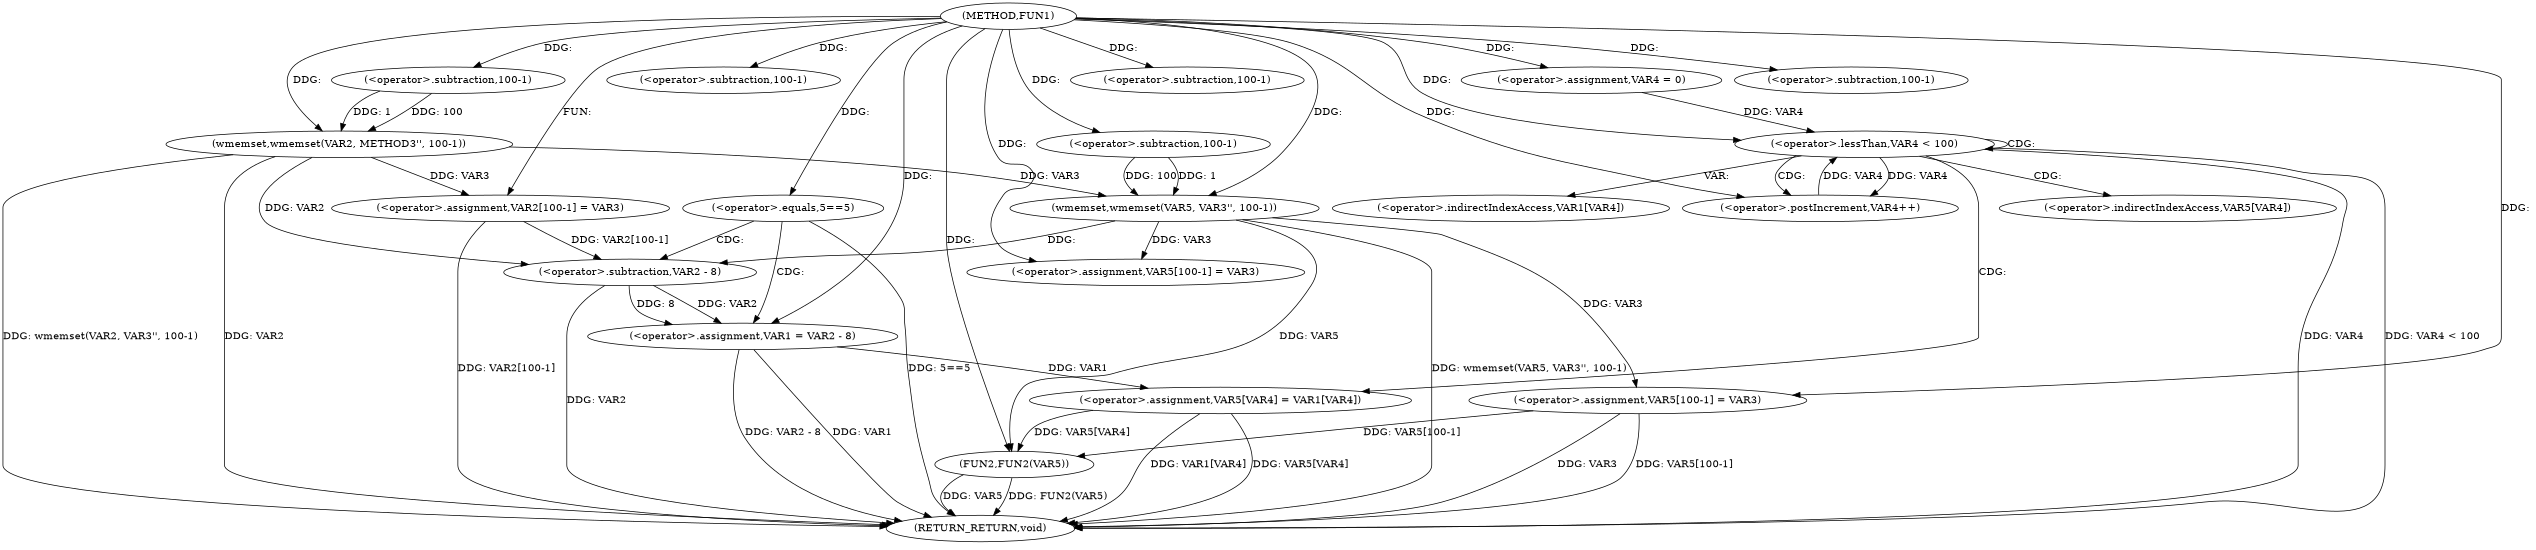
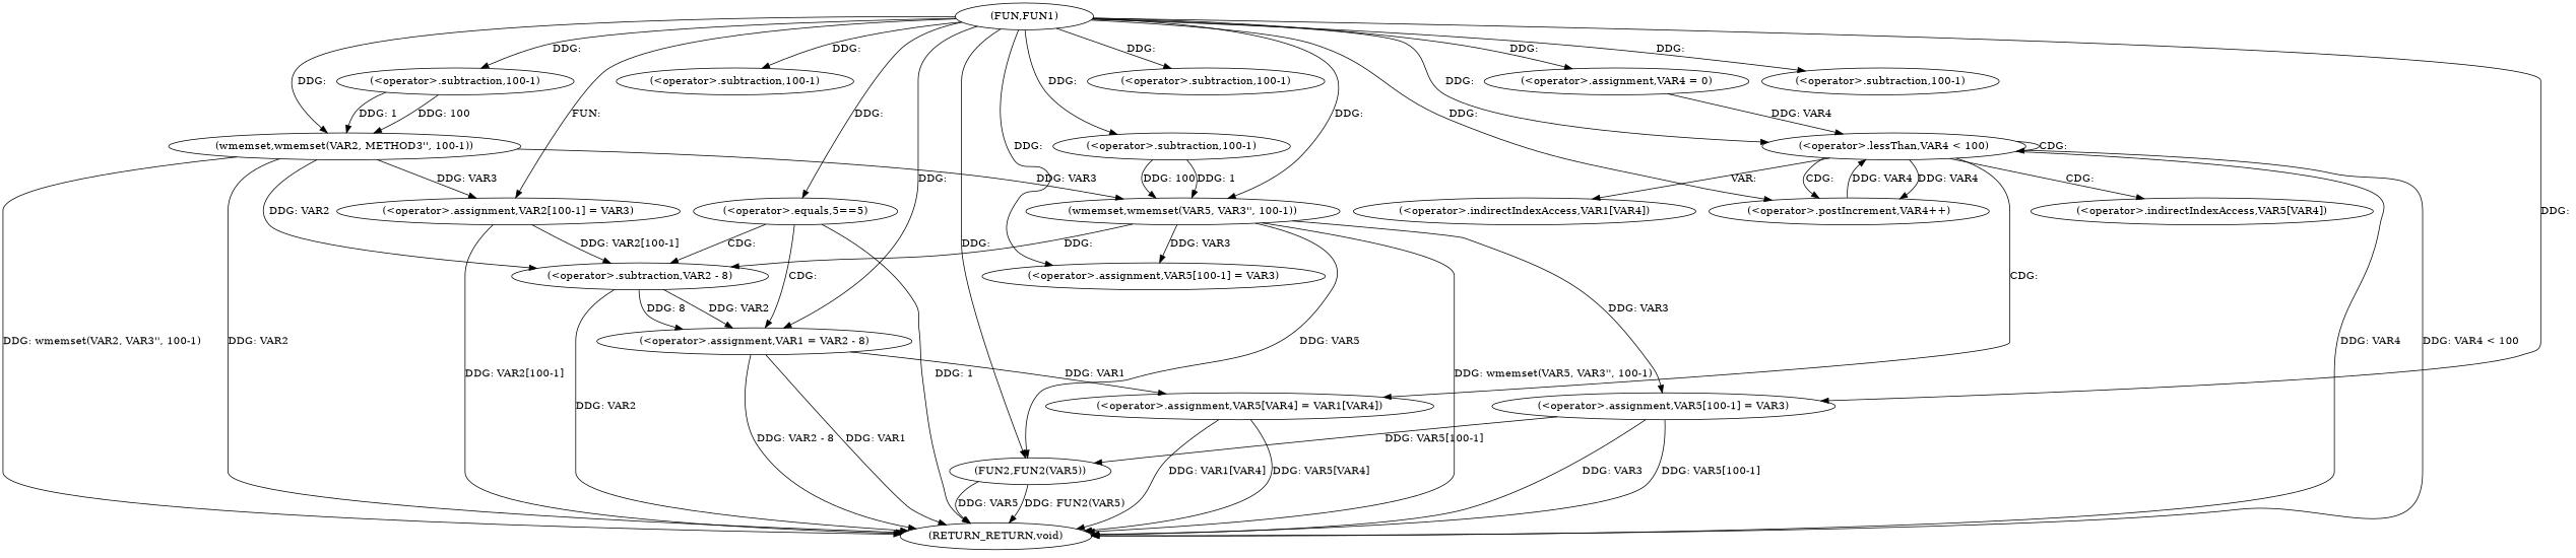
  digraph {
-   n1 [label="(METHOD,FUN1)"]
+   n1 [label="(FUN,FUN1)"]
    n2 [label="(wmemset,wmemset(VAR2, METHOD3'', 100-1))"]
    n3 [label="(<operator>.subtraction,100-1)"]
    n4 [label="(<operator>.assignment,VAR2[100-1] = VAR3)"]
    n5 [label="(<operator>.subtraction,100-1)"]
    n6 [label="(<operator>.equals,5==5)"]
    n7 [label="(<operator>.assignment,VAR1 = VAR2 - 8)"]
    n8 [label="(wmemset,wmemset(VAR5, VAR3'', 100-1))"]
    n9 [label="(<operator>.subtraction,100-1)"]
    n10 [label="(<operator>.assignment,VAR5[100-1] = VAR3)"]
    n11 [label="(<operator>.subtraction,100-1)"]
    n12 [label="(<operator>.assignment,VAR4 = 0)"]
    n13 [label="(<operator>.lessThan,VAR4 < 100)"]
    n14 [label="(<operator>.postIncrement,VAR4++)"]
    n15 [label="(<operator>.assignment,VAR5[100-1] = VAR3)"]
    n16 [label="(<operator>.subtraction,100-1)"]
    n17 [label="(FUN2,FUN2(VAR5))"]
    n18 [label="(<operator>.subtraction,VAR2 - 8)"]
    n19 [label="(RETURN_RETURN,void)"]
    n20 [label="(<operator>.assignment,VAR5[VAR4] = VAR1[VAR4])"]
    n21 [label="(<operator>.indirectIndexAccess,VAR5[VAR4])"]
    n22 [label="(<operator>.indirectIndexAccess,VAR1[VAR4])"]
    n1 -> n2 [label="DDG: "]
    n1 -> n3 [label="DDG: "]
    n1 -> n4 [label="FUN: "]
    n1 -> n5 [label="DDG: "]
    n1 -> n6 [label="DDG: "]
    n1 -> n7 [label="DDG: "]
    n1 -> n8 [label="DDG: "]
    n1 -> n9 [label="DDG: "]
    n1 -> n10 [label="DDG: "]
    n1 -> n11 [label="DDG: "]
    n1 -> n12 [label="DDG: "]
    n1 -> n13 [label="DDG: "]
    n1 -> n14 [label="DDG: "]
    n1 -> n15 [label="DDG: "]
    n1 -> n16 [label="DDG: "]
    n1 -> n17 [label="DDG: "]
    n2 -> n4 [label="DDG: VAR3"]
    n2 -> n8 [label="DDG: VAR3"]
    n2 -> n18 [label="DDG: VAR2"]
    n2 -> n19 [label="DDG: wmemset(VAR2, VAR3'', 100-1)"]
    n2 -> n19 [label="DDG: VAR2"]
    n3 -> n2 [label="DDG: 100"]
    n3 -> n2 [label="DDG: 1"]
    n4 -> n18 [label="DDG: VAR2[100-1]"]
    n4 -> n19 [label="DDG: VAR2[100-1]"]
    n6 -> n7 [label="CDG: "]
    n6 -> n18 [label="CDG: "]
-   n6 -> n19 [label="DDG: 5==5"]
+   n6 -> n19 [label="DDG: 1"]
    n7 -> n19 [label="DDG: VAR1"]
    n7 -> n19 [label="DDG: VAR2 - 8"]
    n7 -> n20 [label="DDG: VAR1"]
    n8 -> n10 [label="DDG: VAR3"]
    n8 -> n15 [label="DDG: VAR3"]
    n8 -> n17 [label="DDG: VAR5"]
    n8 -> n18 [label="DDG: "]
    n8 -> n19 [label="DDG: wmemset(VAR5, VAR3'', 100-1)"]
    n9 -> n8 [label="DDG: 100"]
    n9 -> n8 [label="DDG: 1"]
    n12 -> n13 [label="DDG: VAR4"]
    n13 -> n13 [label="CDG: "]
    n13 -> n14 [label="DDG: VAR4"]
    n13 -> n14 [label="CDG: "]
    n13 -> n19 [label="DDG: VAR4"]
    n13 -> n19 [label="DDG: VAR4 < 100"]
    n13 -> n20 [label="CDG: "]
    n13 -> n21 [label="CDG: "]
    n13 -> n22 [label="VAR: "]
    n14 -> n13 [label="DDG: VAR4"]
    n15 -> n17 [label="DDG: VAR5[100-1]"]
    n15 -> n19 [label="DDG: VAR3"]
    n15 -> n19 [label="DDG: VAR5[100-1]"]
    n17 -> n19 [label="DDG: VAR5"]
    n17 -> n19 [label="DDG: FUN2(VAR5)"]
    n18 -> n7 [label="DDG: VAR2"]
    n18 -> n7 [label="DDG: 8"]
    n18 -> n19 [label="DDG: VAR2"]
-   n20 -> n17 [label="DDG: VAR5[VAR4]"]
    n20 -> n19 [label="DDG: VAR1[VAR4]"]
    n20 -> n19 [label="DDG: VAR5[VAR4]"]
  }
